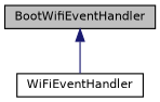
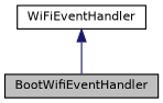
  digraph {
    node [color=black fontname=Helvetica fontsize=10 shape=record style=filled]
    n1 [fillcolor=grey75 fontcolor=black height=0.2 label=BootWifiEventHandler width=0.4]
    n2 [fillcolor=white height=0.2 label=WiFiEventHandler width=0.4]
-   n1 -> n2 [color=midnightblue dir=back fontname=Helvetica fontsize=10 labelfontname=Helvetica labelfontsize=10 style=solid]
+   n2 -> n1 [color=midnightblue dir=back fontname=Helvetica fontsize=10 labelfontname=Helvetica labelfontsize=10 style=solid]
  }
